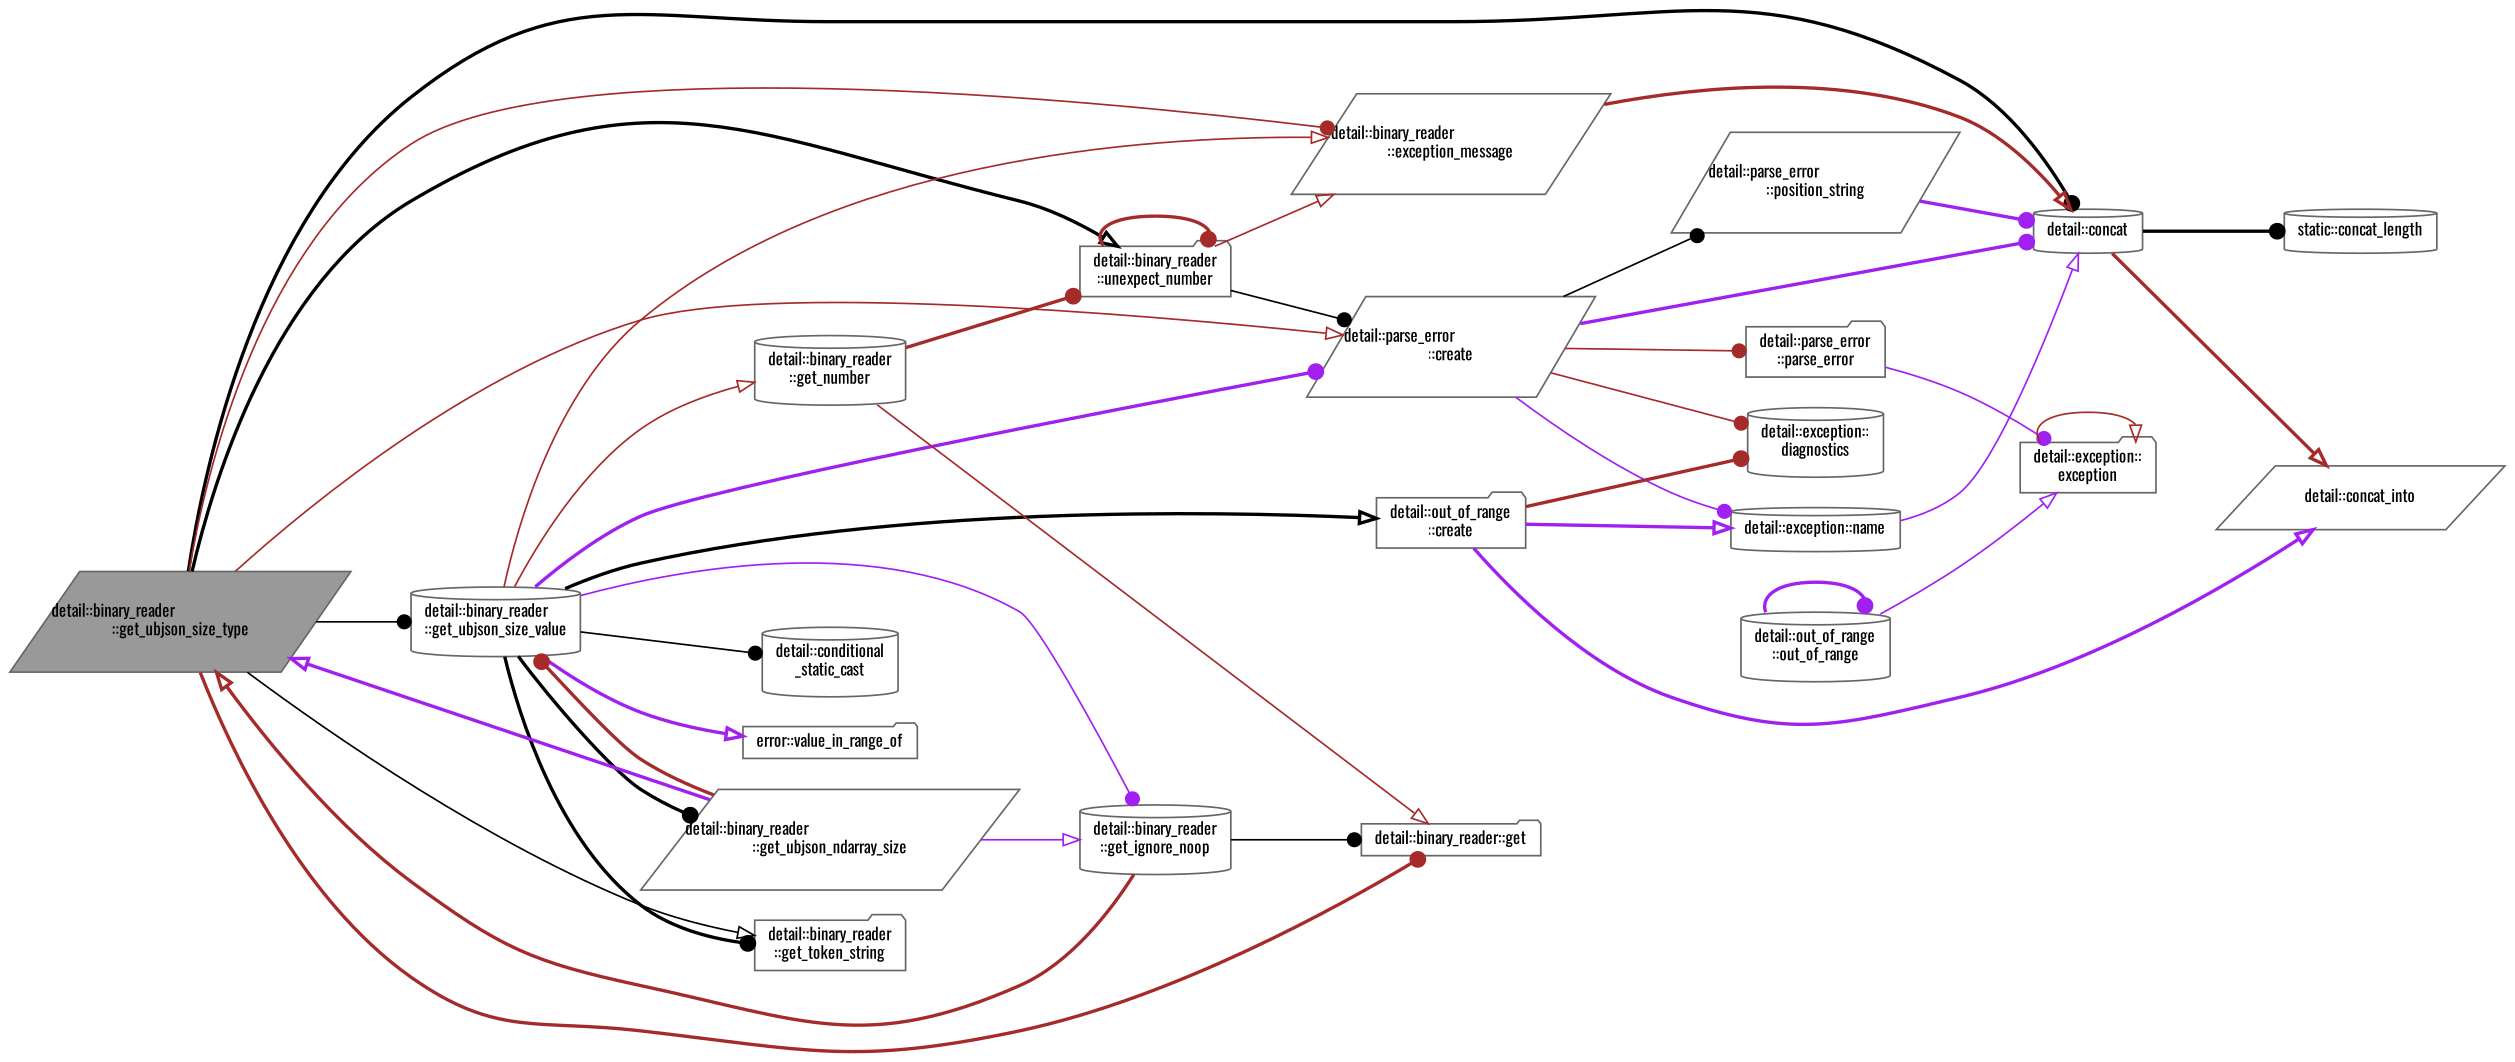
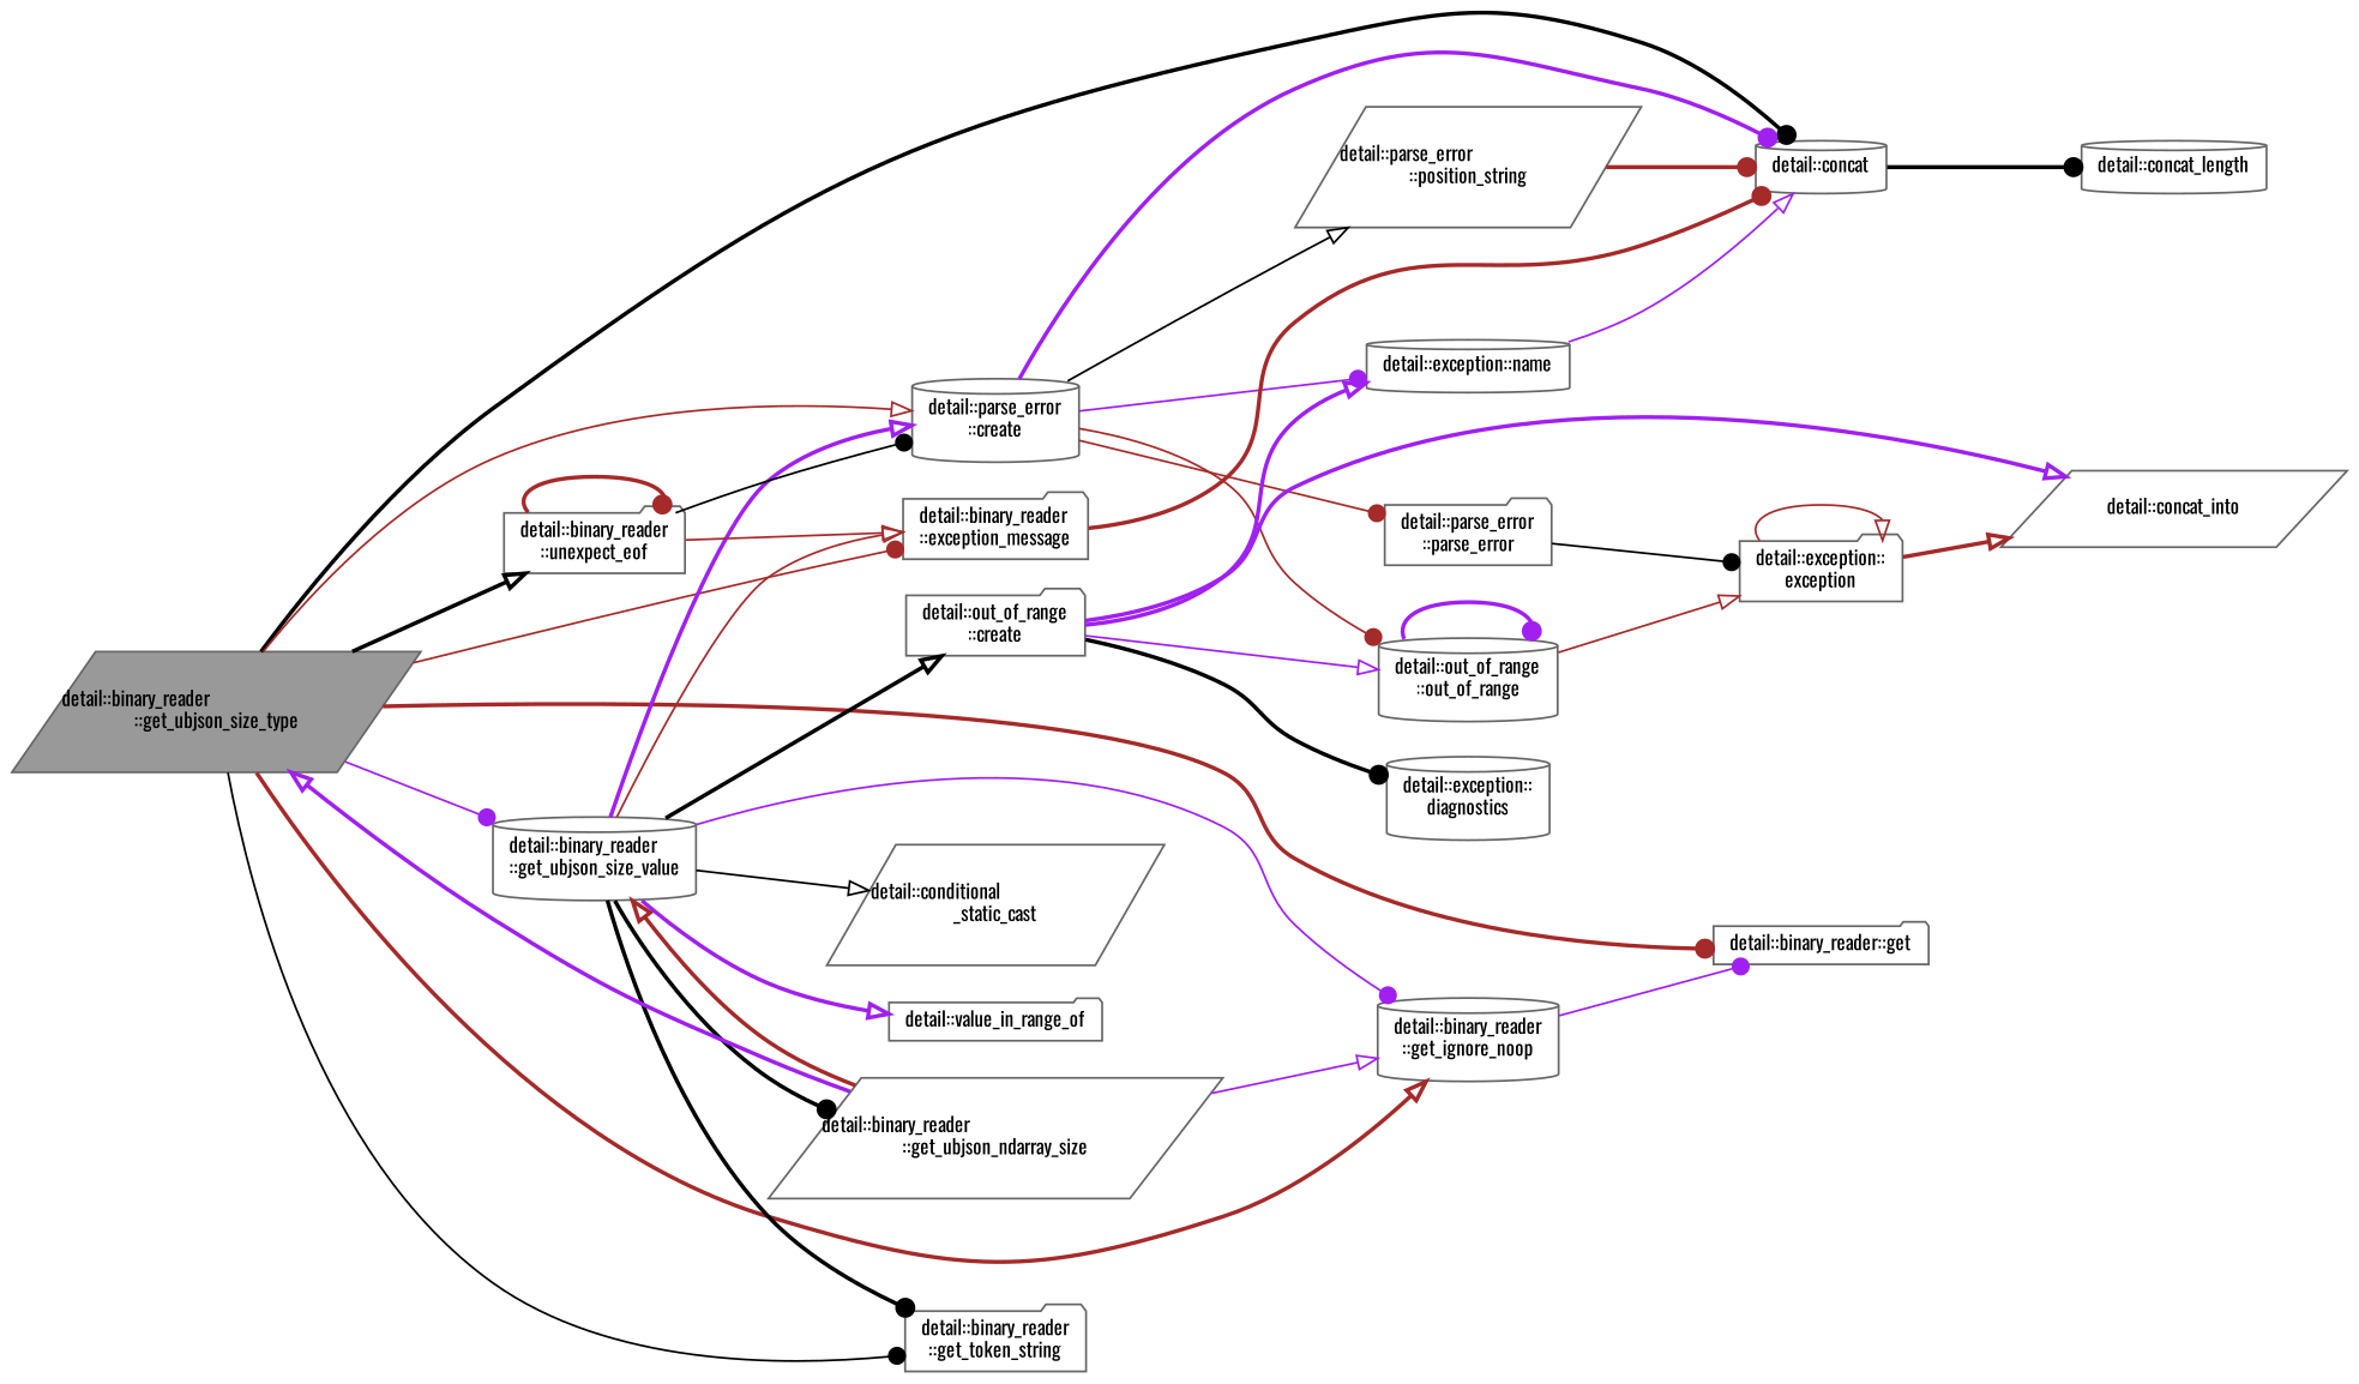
  digraph {
    fontname=Oswald
    rankdir=LR
    node [color=grey40 fillcolor=white fontname=Oswald fontsize=10 shape=cylinder style=filled]
    edge [arrowhead=dot color=brown fontname=Oswald fontsize=10 labelfontname=Helvetica labelfontsize=10 style=bold]
    n1 [color=gray40 fillcolor=grey60 fontcolor=black height=0.2 label="detail::binary_reader\l::get_ubjson_size_type" shape=parallelogram width=0.4]
    n2 [height=0.2 label="detail::concat" width=0.4]
-   n3 [height=0.2 label="detail::parse_error\l::create" shape=parallelogram width=0.4]
-   n4 [height=0.2 label="detail::binary_reader\l::exception_message" shape=parallelogram width=0.4]
+   n3 [height=0.2 label="detail::parse_error\l::create" width=0.4]
+   n4 [height=0.2 label="detail::binary_reader\l::exception_message" shape=folder width=0.4]
    n5 [height=0.2 label="detail::binary_reader::get" shape=folder width=0.4]
    n6 [height=0.2 label="detail::binary_reader\l::get_ignore_noop" width=0.4]
    n7 [height=0.2 label="detail::binary_reader\l::get_token_string" shape=folder width=0.4]
    n8 [height=0.2 label="detail::binary_reader\l::get_ubjson_size_value" width=0.4]
-   n9 [height=0.2 label="detail::binary_reader\l::unexpect_number" shape=folder width=0.4]
+   n9 [height=0.2 label="detail::binary_reader\l::unexpect_eof" shape=folder width=0.4]
    n10 [height=0.2 label="detail::concat_into" shape=parallelogram width=0.4]
-   n11 [height=0.2 label="static::concat_length" width=0.4]
+   n11 [height=0.2 label="detail::concat_length" width=0.4]
    n12 [height=0.2 label="detail::exception::\ldiagnostics" width=0.4]
    n13 [height=0.2 label="detail::exception::name" width=0.4]
    n14 [height=0.2 label="detail::parse_error\l::parse_error" shape=folder width=0.4]
    n15 [height=0.2 label="detail::parse_error\l::position_string" shape=parallelogram width=0.4]
-   n16 [height=0.2 label="detail::conditional\l_static_cast" width=0.4]
+   n16 [height=0.2 label="detail::conditional\l_static_cast" shape=parallelogram width=0.4]
    n17 [height=0.2 label="detail::out_of_range\l::create" shape=folder width=0.4]
-   n18 [height=0.2 label="detail::binary_reader\l::get_number" width=0.4]
    n19 [height=0.2 label="detail::binary_reader\l::get_ubjson_ndarray_size" shape=parallelogram width=0.4]
-   n20 [height=0.2 label="error::value_in_range_of" shape=folder width=0.4]
+   n20 [height=0.2 label="detail::value_in_range_of" shape=folder width=0.4]
    n21 [height=0.2 label="detail::exception::\lexception" shape=folder width=0.4]
    n22 [height=0.2 label="detail::out_of_range\l::out_of_range" width=0.4]
    n1 -> n2 [color=black]
    n1 -> n3 [arrowhead=onormal style=solid]
    n1 -> n4 [style=solid]
    n1 -> n5
-   n6 -> n1 [arrowhead=onormal]
-   n1 -> n7 [arrowhead=onormal color=black style=solid]
-   n1 -> n8 [color=black style=solid]
+   n1 -> n6 [arrowhead=onormal]
+   n1 -> n7 [color=black style=solid]
+   n1 -> n8 [color=purple style=solid]
    n1 -> n9 [arrowhead=onormal color=black]
-   n2 -> n10 [arrowhead=onormal]
+   n21 -> n10 [arrowhead=onormal]
    n2 -> n11 [color=black]
    n3 -> n2 [color=purple]
-   n3 -> n12 [style=solid]
+   n3 -> n22 [style=solid]
    n3 -> n13 [color=purple style=solid]
    n3 -> n14 [style=solid]
-   n3 -> n15 [color=black style=solid]
-   n4 -> n2 [arrowhead=onormal]
-   n6 -> n5 [color=black style=solid]
-   n8 -> n3 [color=purple]
+   n3 -> n15 [arrowhead=onormal color=black style=solid]
+   n4 -> n2
+   n6 -> n5 [color=purple style=solid]
+   n8 -> n3 [arrowhead=onormal color=purple]
    n8 -> n4 [arrowhead=onormal style=solid]
    n8 -> n6 [color=purple style=solid]
    n8 -> n7 [color=black]
-   n8 -> n16 [color=black style=solid]
+   n8 -> n16 [arrowhead=onormal color=black style=solid]
    n8 -> n17 [arrowhead=onormal color=black]
-   n8 -> n18 [arrowhead=onormal style=solid]
    n8 -> n19 [color=black]
    n8 -> n20 [arrowhead=onormal color=purple]
    n9 -> n3 [color=black style=solid]
    n9 -> n4 [arrowhead=onormal style=solid]
    n9 -> n9
    n13 -> n2 [arrowhead=onormal color=purple style=solid]
-   n14 -> n21 [color=purple style=solid]
-   n15 -> n2 [color=purple]
+   n14 -> n21 [color=black style=solid]
+   n15 -> n2
    n17 -> n10 [arrowhead=onormal color=purple]
-   n17 -> n12
+   n17 -> n12 [color=black]
    n17 -> n13 [arrowhead=onormal color=purple]
-   n18 -> n5 [arrowhead=onormal style=solid]
-   n18 -> n9
+   n17 -> n22 [arrowhead=onormal color=purple style=solid]
    n19 -> n1 [arrowhead=onormal color=purple]
    n19 -> n6 [arrowhead=onormal color=purple style=solid]
-   n19 -> n8
+   n19 -> n8 [arrowhead=onormal]
    n21 -> n21 [arrowhead=onormal style=solid]
-   n22 -> n21 [arrowhead=onormal color=purple style=solid]
+   n22 -> n21 [arrowhead=onormal style=solid]
    n22 -> n22 [color=purple]
  }
